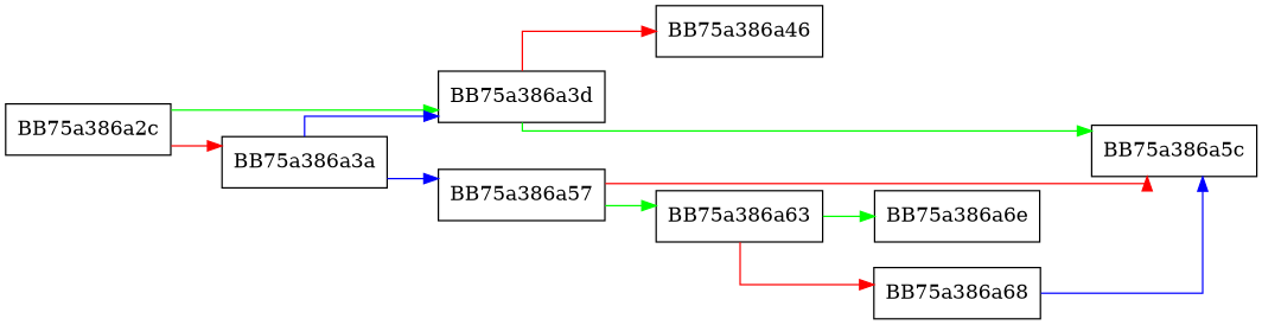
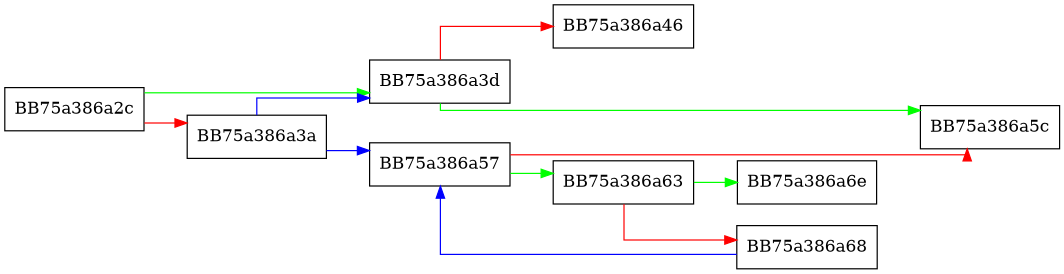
  digraph {
    rankdir=LR
    splines=ortho
    node [shape=box]
    edge [color=green]
    BB75a386a2c
    BB75a386a3d
    BB75a386a3a
    BB75a386a46
    BB75a386a5c
    BB75a386a57
    BB75a386a63
    BB75a386a6e
    BB75a386a68
    BB75a386a2c -> BB75a386a3d
    BB75a386a2c -> BB75a386a3a [color=red]
    BB75a386a3d -> BB75a386a46 [color=red]
    BB75a386a3d -> BB75a386a5c
    BB75a386a3a -> BB75a386a3d [color=blue]
    BB75a386a3a -> BB75a386a57 [color=blue]
    BB75a386a57 -> BB75a386a5c [color=red]
    BB75a386a57 -> BB75a386a63
    BB75a386a63 -> BB75a386a6e
    BB75a386a63 -> BB75a386a68 [color=red]
-   BB75a386a68 -> BB75a386a5c [color=blue]
+   BB75a386a68 -> BB75a386a57 [color=blue]
  }
